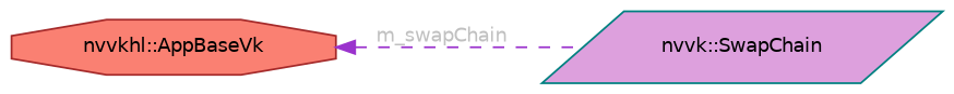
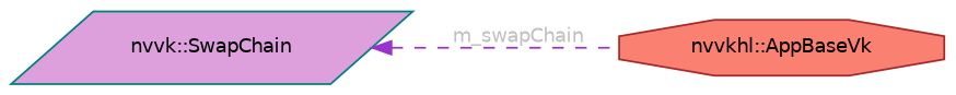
  digraph {
    rankdir=LR
    node [fontname=Helvetica fontsize=10 style=filled]
    n1 [color=brown fillcolor=salmon fontcolor=black height=0.2 label="nvvkhl::AppBaseVk" shape=octagon width=0.4]
    n2 [color=teal fillcolor=plum height=0.2 label="nvvk::SwapChain" shape=parallelogram width=0.4]
-   n1 -> n2 [color=darkorchid3 dir=back fontcolor=grey fontname=Helvetica fontsize=10 label=" m_swapChain" labelfontname=Helvetica labelfontsize=10 style=dashed]
+   n2 -> n1 [color=darkorchid3 dir=back fontcolor=grey fontname=Helvetica fontsize=10 label=" m_swapChain" labelfontname=Helvetica labelfontsize=10 style=dashed]
  }
